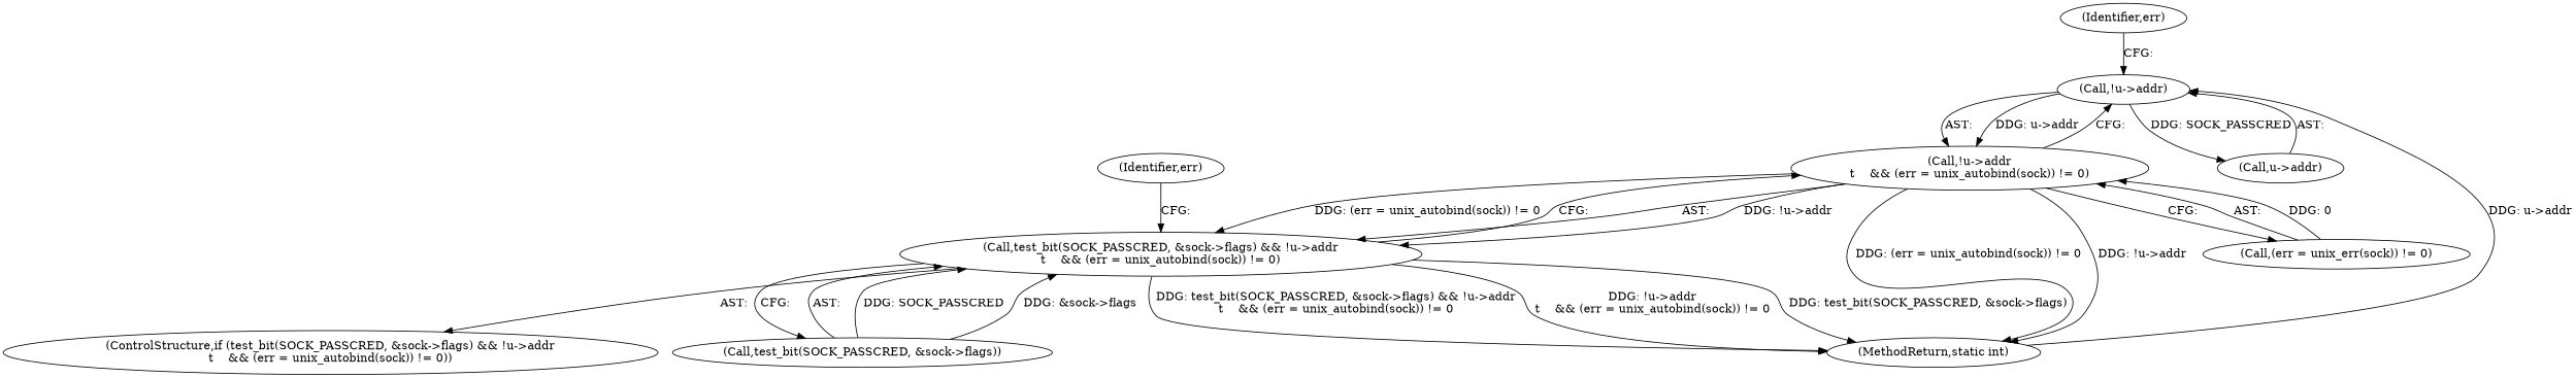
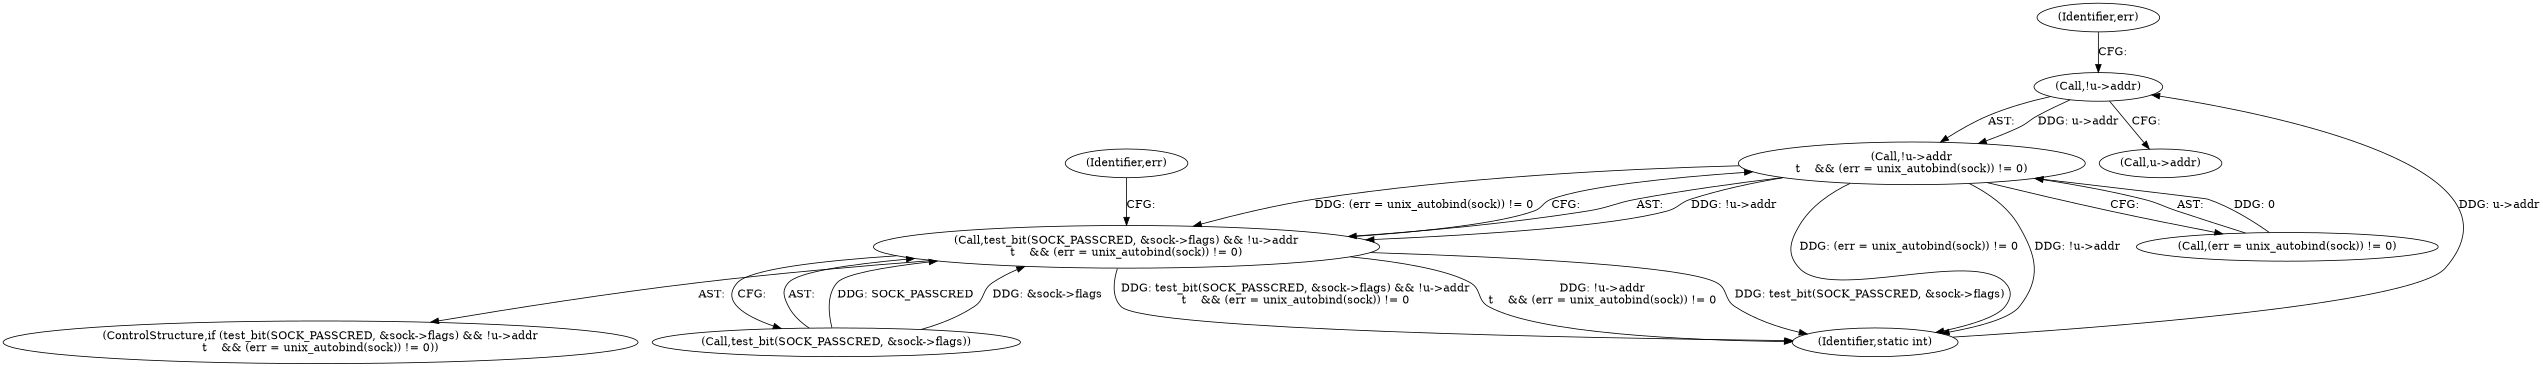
  digraph {
    n1 [label="(Call,!u->addr)"]
    n2 [label="(Call,!u->addr\n\t    && (err = unix_autobind(sock)) != 0)"]
    n3 [label="(Call,u->addr)"]
-   n4 [label="(MethodReturn,static int)"]
+   n4 [label="(Identifier,static int)"]
    n5 [label="(Call,test_bit(SOCK_PASSCRED, &sock->flags) && !u->addr\n\t    && (err = unix_autobind(sock)) != 0)"]
-   n6 [label="(Call,(err = unix_err(sock)) != 0)"]
+   n6 [label="(Call,(err = unix_autobind(sock)) != 0)"]
    n7 [label="(ControlStructure,if (test_bit(SOCK_PASSCRED, &sock->flags) && !u->addr\n\t    && (err = unix_autobind(sock)) != 0))"]
    n8 [label="(Call,test_bit(SOCK_PASSCRED, &sock->flags))"]
    n9 [label="(Identifier,err)"]
    n10 [label="(Identifier,err)"]
    n1 -> n2 [label="AST: "]
    n1 -> n2 [label="DDG: u->addr"]
-   n1 -> n3 [label="DDG: SOCK_PASSCRED"]
-   n2 -> n1 [label="CFG: "]
+   n1 -> n3 [label="CFG: "]
    n2 -> n4 [label="DDG: (err = unix_autobind(sock)) != 0"]
    n2 -> n4 [label="DDG: !u->addr"]
    n2 -> n5 [label="AST: "]
    n2 -> n5 [label="DDG: !u->addr"]
    n2 -> n5 [label="DDG: (err = unix_autobind(sock)) != 0"]
    n2 -> n6 [label="CFG: "]
-   n3 -> n1 [label="AST: "]
    n4 -> n1 [label="DDG: u->addr"]
    n5 -> n2 [label="CFG: "]
    n5 -> n4 [label="DDG: test_bit(SOCK_PASSCRED, &sock->flags) && !u->addr\n\t    && (err = unix_autobind(sock)) != 0"]
    n5 -> n4 [label="DDG: !u->addr\n\t    && (err = unix_autobind(sock)) != 0"]
    n5 -> n4 [label="DDG: test_bit(SOCK_PASSCRED, &sock->flags)"]
    n5 -> n7 [label="AST: "]
    n5 -> n8 [label="CFG: "]
    n6 -> n2 [label="AST: "]
    n6 -> n2 [label="DDG: 0"]
    n8 -> n5 [label="AST: "]
    n8 -> n5 [label="DDG: SOCK_PASSCRED"]
    n8 -> n5 [label="DDG: &sock->flags"]
    n9 -> n1 [label="CFG: "]
    n10 -> n5 [label="CFG: "]
  }
